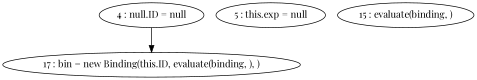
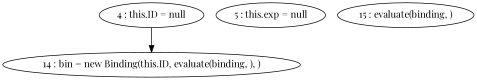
  digraph {
    fontname="Playfair Display"
    node [fontname="Playfair Display"]
-   "4 : this.ID = null" [label="4 : null.ID = null"]
-   "14 : bin = new Binding(this.ID, evaluate(binding, ), )" [label="17 : bin = new Binding(this.ID, evaluate(binding, ), )"]
+   "4 : this.ID = null"
+   "14 : bin = new Binding(this.ID, evaluate(binding, ), )"
    "5 : this.exp = null"
    "15 : evaluate(binding, )"
    "4 : this.ID = null" -> "14 : bin = new Binding(this.ID, evaluate(binding, ), )" [fontname="Playfair Display"]
  }
